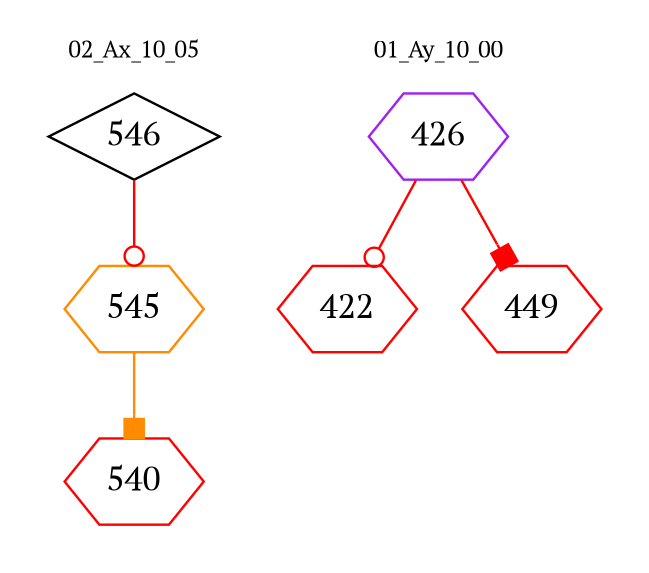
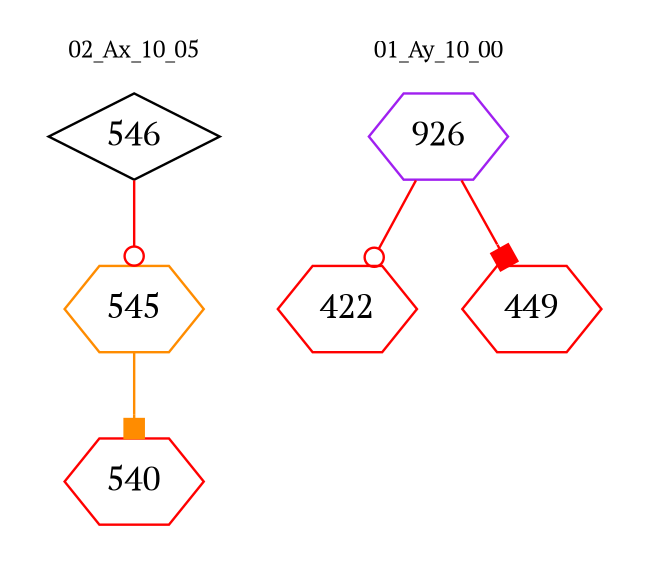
  digraph {
    fontname="PT Serif"
    node [color=red fontname="PT Serif" shape=hexagon]
    edge [arrowhead=box color=red fontname="PT Serif"]
    n1 [color=darkorange label=545]
    n2 [label=540]
    n3 [color=black label=546 shape=diamond]
-   n4 [color=purple label=426]
+   n4 [color=purple label=926]
    n5 [label=422]
    n6 [label=449]
    subgraph cluster_1 {
      color=white
      fontsize=10
      label="02_Ax_10_05"
      n1
      n2
      n3
    }
    subgraph cluster_2 {
      color=white
      fontsize=10
      label="01_Ay_10_00"
      n4
      n5
      n6
    }
    n1 -> n2 [color=darkorange]
    n3 -> n1 [arrowhead=odot]
    n4 -> n5 [arrowhead=odot]
    n4 -> n6
  }
